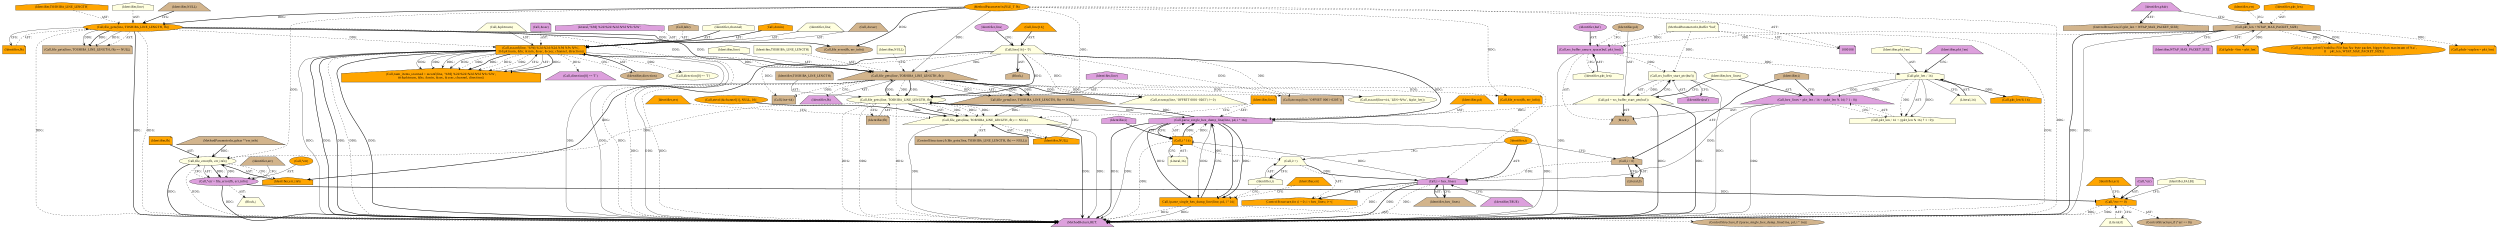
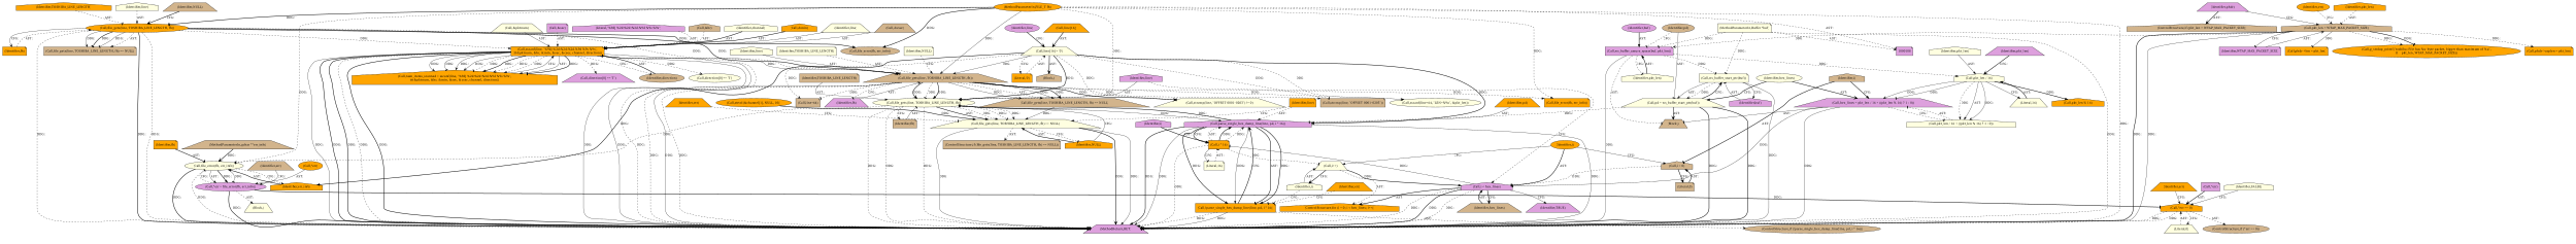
  digraph {
    fontname="PT Serif"
    node [fillcolor=orange fontname="PT Serif" shape=house style=filled]
    edge [arrowhead=normal fontname="PT Serif" style=dashed]
    n1 [fillcolor=lightyellow label="(Call,file_gets(line, TOSHIBA_LINE_LENGTH, fh))" shape=ellipse]
    n2 [fillcolor=plum label="(Call,parse_single_hex_dump_line(line, pd, i * 16))"]
    n3 [fillcolor=lightyellow label="(Call,file_gets(line, TOSHIBA_LINE_LENGTH, fh) == NULL)" shape=trapezium]
    n4 [fillcolor=lightyellow label="(Call,file_error(fh, err_info))" shape=ellipse]
    n5 [fillcolor=tan label="(Identifier,fh)" shape=note]
    n6 [fillcolor=plum label="(MethodReturn,RET)" shape=trapezium]
    n7 [label="(Call,i * 16)" shape=note]
    n8 [label="(Call,!parse_single_hex_dump_line(line, pd, i * 16))" shape=note]
    n9 [fillcolor=tan label="(ControlStructure,if (file_gets(line, TOSHIBA_LINE_LENGTH, fh) == NULL))" shape=note]
    n10 [label="(Identifier,NULL)"]
    n11 [fillcolor=plum label="(Call,*err = file_error(fh, err_info))" shape=ellipse]
    n12 [label="(Identifier,err_info)"]
    n13 [fillcolor=lightyellow label="(Call,line[16] = '\0')" shape=trapezium]
    n14 [fillcolor=tan label="(Call,file_gets(line, TOSHIBA_LINE_LENGTH, fh))" shape=trapezium]
    n15 [fillcolor=lightyellow label="(Call,strcmp(line, \"OFFSET 0001-0203\") != 0)" shape=trapezium]
+   n16 [label="(Literal,'\0')" shape=note]
    n17 [fillcolor=tan label="(Call,line+64)" shape=note]
    n18 [fillcolor=tan label="(Call,strcmp(line, \"OFFSET 0001-0203\"))" shape=note]
    n19 [fillcolor=tan label="(Block,)"]
    n20 [fillcolor=lightyellow label="(Call,sscanf(line+64, \"LEN=%9u\", &pkt_len))" shape=ellipse]
    n21 [fillcolor=plum label="(Identifier,fh)" shape=trapezium]
    n22 [fillcolor=tan label="(Call,file_gets(line, TOSHIBA_LINE_LENGTH, fh) == NULL)" shape=trapezium]
    n23 [label="(Call,file_error(fh, err_info))" shape=note]
    n24 [fillcolor=lightyellow label="(Call,i++)" shape=trapezium]
    n25 [fillcolor=lightyellow label="(Literal,16)" shape=note]
    n26 [fillcolor=tan label="(ControlStructure,if (!parse_single_hex_dump_line(line, pd, i * 16)))" shape=ellipse]
    n27 [label="(Call,sscanf(line, \"%9d] %2d:%2d:%2d.%9d %9s %9s\",\n\t\t\t&pktnum, &hr, &min, &sec, &csec, channel, direction))" shape=note]
    n28 [fillcolor=tan label="(Identifier,direction)" shape=ellipse]
    n29 [fillcolor=lightyellow label="(Call,direction[0] == 'T')" shape=ellipse]
    n30 [label="(Call,num_items_scanned = sscanf(line, \"%9d] %2d:%2d:%2d.%9d %9s %9s\",\n\t\t\t&pktnum, &hr, &min, &sec, &csec, channel, direction))"]
    n31 [fillcolor=plum label="(Call,direction[0] == 'T')" shape=trapezium]
    n32 [label="(Call,file_gets(line, TOSHIBA_LINE_LENGTH, fh))" shape=ellipse]
    n33 [label="(Identifier,fh)" shape=note]
    n34 [fillcolor=tan label="(Call,file_error(fh, err_info))" shape=ellipse]
    n35 [fillcolor=tan label="(Call,file_gets(line, TOSHIBA_LINE_LENGTH, fh) == NULL)" shape=note]
    n36 [label="(MethodParameterIn,FILE_T fh)" shape=ellipse]
    1000108 [fillcolor=plum shape=note]
    n38 [fillcolor=lightyellow label="(Call,pd = ws_buffer_start_ptr(buf))" shape=trapezium]
    n39 [fillcolor=lightyellow label="(Call,ws_buffer_start_ptr(buf))" shape=note]
    n40 [fillcolor=tan label="(Block,)" shape=trapezium]
    n41 [fillcolor=plum label="(Identifier,buf)"]
    n42 [fillcolor=plum label="(Call,ws_buffer_assure_space(buf, pkt_len))" shape=note]
    n43 [fillcolor=lightyellow label="(Call,pkt_len / 16)"]
    n44 [fillcolor=lightyellow label="(Identifier,pkt_len)"]
    n45 [fillcolor=plum label="(Call,hex_lines = pkt_len / 16 + ((pkt_len % 16) ? 1 : 0))" shape=trapezium]
    n46 [fillcolor=lightyellow label="(Call,pkt_len / 16 + ((pkt_len % 16) ? 1 : 0))"]
    n47 [fillcolor=lightyellow label="(Literal,16)" shape=trapezium]
    n48 [label="(Call,pkt_len % 16)"]
    n49 [fillcolor=lightyellow label="(MethodParameterIn,Buffer *buf)" shape=note]
    n50 [fillcolor=tan label="(Call,pkt_len > WTAP_MAX_PACKET_SIZE)"]
    n51 [fillcolor=plum label="(Identifier,WTAP_MAX_PACKET_SIZE)" shape=note]
    n52 [label="(Call,phdr->len = pkt_len)" shape=note]
    n53 [label="(Call,g_strdup_printf(\"toshiba: File has %u-byte packet, bigger than maximum of %u\",\n\t\t    pkt_len, WTAP_MAX_PACKET_SIZE))" shape=ellipse]
    n54 [label="(Call,phdr->caplen = pkt_len)" shape=note]
    n55 [fillcolor=tan label="(ControlStructure,if (pkt_len > WTAP_MAX_PACKET_SIZE))"]
    n56 [fillcolor=plum label="(Call,i < hex_lines)"]
    n57 [label="(ControlStructure,for (i = 0; i < hex_lines; i++))"]
    n58 [fillcolor=lightyellow label="(Identifier,i)"]
    n59 [fillcolor=tan label="(Identifier,hex_lines)" shape=trapezium]
    n60 [fillcolor=tan label="(Call,i = 0)"]
    n61 [fillcolor=tan label="(Literal,0)" shape=note]
    n62 [label="(Call,*err == 0)"]
    n63 [fillcolor=lightyellow label="(Block,)" shape=trapezium]
    n64 [fillcolor=tan label="(ControlStructure,if (*err == 0))" shape=ellipse]
    n65 [fillcolor=lightyellow label="(Literal,0)" shape=trapezium]
    n66 [label="(Identifier,err)" shape=trapezium]
    n67 [fillcolor=plum label="(Identifier,buf)" shape=ellipse]
    n68 [label="(Identifier,err)" shape=trapezium]
    n69 [fillcolor=plum label="(Identifier,phdr)" shape=trapezium]
    n70 [fillcolor=tan label="(Identifier,i)"]
    n71 [label="(Identifier,err)" shape=ellipse]
    n72 [label="(Identifier,pd)" shape=trapezium]
    n73 [fillcolor=lightyellow label="(Call,&pktnum)" shape=trapezium]
    n74 [fillcolor=tan label="(Identifier,TOSHIBA_LINE_LENGTH)" shape=note]
    n75 [label="(Identifier,TOSHIBA_LINE_LENGTH)"]
    n76 [label="(Identifier,err)" shape=trapezium]
    n77 [fillcolor=plum label="(Call,&sec)" shape=note]
    n78 [fillcolor=lightyellow label="(Identifier,line)"]
    n79 [label="(Identifier,i)" shape=ellipse]
    n80 [fillcolor=plum label="(Identifier,i)"]
    n81 [fillcolor=plum label="(Literal,\"%9d] %2d:%2d:%2d.%9d %9s %9s\")"]
    n82 [fillcolor=tan label="(Call,&hr)"]
    n83 [fillcolor=lightyellow label="(Identifier,line)"]
    n84 [fillcolor=lightyellow label="(Identifier,pkt_len)"]
    n85 [fillcolor=plum label="(Identifier,line)" shape=ellipse]
    n86 [label="(Identifier,pkt_len)"]
    n87 [label="(Call,*err)" shape=ellipse]
    n88 [fillcolor=plum label="(Call,*err)" shape=note]
    n89 [label="(Identifier,fh)" shape=note]
    n90 [fillcolor=tan label="(Identifier,NULL)" shape=trapezium]
    n91 [fillcolor=lightyellow label="(Identifier,TOSHIBA_LINE_LENGTH)" shape=note]
    n92 [fillcolor=plum label="(Identifier,TRUE)" shape=trapezium]
    n93 [fillcolor=lightyellow label="(Identifier,channel)"]
    n94 [fillcolor=plum label="(Identifier,line)"]
    n95 [fillcolor=lightyellow label="(Identifier,hex_lines)" shape=ellipse]
    n96 [label="(Call,&min)"]
    n97 [label="(Call,strtol(&channel[1], NULL, 10))" shape=ellipse]
    n98 [label="(Call,line[16])" shape=trapezium]
    n99 [fillcolor=tan label="(Identifier,err)" shape=trapezium]
    n100 [fillcolor=plum label="(Identifier,pkt_len)" shape=trapezium]
    n101 [fillcolor=lightyellow label="(Identifier,line)" shape=trapezium]
    n102 [fillcolor=tan label="(Call,&csec)" shape=trapezium]
    n103 [fillcolor=lightyellow label="(Identifier,FALSE)"]
    n104 [label="(Identifier,line)" shape=note]
    n105 [fillcolor=tan label="(MethodParameterIn,gchar **err_info)" shape=trapezium]
    n106 [fillcolor=lightyellow label="(Identifier,NULL)" shape=note]
    n107 [fillcolor=tan label="(Identifier,pd)" shape=ellipse]
    n1 -> n2 [arrowhead=vee label="DDG: " style=solid]
    n1 -> n3 [label="AST: " style=bold]
    n1 -> n3 [label="DDG: "]
    n1 -> n3 [arrowhead=tee label="DDG: "]
    n1 -> n3 [arrowhead=vee label="DDG: "]
    n1 -> n4 [arrowhead=vee label="DDG: "]
    n1 -> n5 [label="CFG: "]
    n1 -> n6 [label="DDG: "]
    n1 -> n6 [label="DDG: "]
    n1 -> n6 [arrowhead=vee label="DDG: "]
    n2 -> n1 [arrowhead=tee label="DDG: " style=bold]
    n2 -> n6 [label="DDG: " style=solid]
    n2 -> n6 [label="DDG: " style=bold]
    n2 -> n6 [arrowhead=vee label="DDG: " style=solid]
    n2 -> n7 [label="CFG: " style=bold]
    n2 -> n8 [arrowhead=tee label="AST: " style=bold]
    n2 -> n8 [label="DDG: " style=bold]
    n2 -> n8 [label="DDG: " style=bold]
    n2 -> n8 [label="DDG: " style=solid]
    n3 -> n6 [arrowhead=vee label="DDG: " style=bold]
    n3 -> n6 [label="DDG: " style=solid]
    n3 -> n6 [arrowhead=tee label="DDG: " style=solid]
    n3 -> n9 [arrowhead=vee label="AST: "]
    n3 -> n10 [arrowhead=tee label="CFG: "]
    n4 -> n6 [label="DDG: " style=bold]
    n4 -> n6 [label="DDG: "]
    n4 -> n11 [label="AST: " style=solid]
    n4 -> n11 [label="DDG: " style=bold]
    n4 -> n11 [arrowhead=tee label="DDG: " style=solid]
    n4 -> n12 [arrowhead=vee label="CFG: "]
    n5 -> n1 [arrowhead=tee label="AST: " style=solid]
    n7 -> n2 [label="AST: "]
    n7 -> n2 [label="DDG: " style=bold]
    n7 -> n2 [arrowhead=vee label="DDG: "]
    n7 -> n6 [label="DDG: "]
    n7 -> n24 [arrowhead=tee label="DDG: "]
    n7 -> n25 [arrowhead=tee label="CFG: " style=solid]
    n8 -> n2 [arrowhead=vee label="CFG: " style=bold]
    n8 -> n6 [arrowhead=vee label="DDG: "]
    n8 -> n6 [arrowhead=vee label="DDG: " style=solid]
    n8 -> n26 [arrowhead=vee label="AST: "]
    n10 -> n1 [arrowhead=tee label="CFG: " style=solid]
    n10 -> n3 [label="AST: " style=bold]
    n11 -> n4 [arrowhead=tee label="CFG: "]
    n11 -> n6 [arrowhead=tee label="DDG: " style=bold]
    n11 -> n62 [arrowhead=tee label="DDG: " style=bold]
    n11 -> n63 [label="AST: "]
    n12 -> n4 [label="AST: " style=bold]
    n13 -> n1 [arrowhead=tee label="DDG: " style=bold]
    n13 -> n2 [label="DDG: " style=bold]
    n13 -> n12 [label="DDG: " style=bold]
    n13 -> n14 [arrowhead=vee label="DDG: " style=solid]
    n13 -> n15 [arrowhead=tee label="DDG: "]
+   n13 -> n16 [label="CFG: "]
    n13 -> n17 [arrowhead=vee label="DDG: "]
    n13 -> n18 [arrowhead=tee label="DDG: "]
    n13 -> n19 [arrowhead=vee label="AST: " style=bold]
    n13 -> n20 [arrowhead=vee label="DDG: "]
    n14 -> n1 [arrowhead=vee label="DDG: " style=bold]
    n14 -> n1 [arrowhead=tee label="DDG: "]
    n14 -> n1 [label="DDG: " style=bold]
    n14 -> n6 [label="DDG: "]
    n14 -> n6 [arrowhead=tee label="DDG: " style=solid]
    n14 -> n6 [label="DDG: "]
    n14 -> n15 [arrowhead=vee label="DDG: " style=bold]
    n14 -> n17 [arrowhead=tee label="DDG: "]
    n14 -> n18 [label="DDG: "]
    n14 -> n20 [label="DDG: "]
    n14 -> n21 [arrowhead=tee label="CFG: "]
    n14 -> n22 [arrowhead=vee label="AST: "]
    n14 -> n22 [label="DDG: " style=solid]
    n14 -> n22 [arrowhead=vee label="DDG: " style=bold]
    n14 -> n22 [arrowhead=vee label="DDG: " style=solid]
    n14 -> n23 [label="DDG: "]
+   n16 -> n13 [arrowhead=vee label="AST: "]
    n21 -> n14 [arrowhead=vee label="AST: " style=solid]
    n22 -> n3 [label="DDG: " style=solid]
    n24 -> n56 [label="DDG: " style=bold]
    n24 -> n57 [arrowhead=vee label="AST: "]
    n24 -> n58 [arrowhead=vee label="CFG: " style=bold]
    n25 -> n7 [arrowhead=tee label="AST: "]
    n27 -> n6 [arrowhead=vee label="DDG: " style=solid]
    n27 -> n6 [label="DDG: " style=solid]
    n27 -> n6 [arrowhead=vee label="DDG: "]
    n27 -> n6 [label="DDG: " style=solid]
    n27 -> n6 [label="DDG: " style=bold]
    n27 -> n6 [label="DDG: " style=bold]
    n27 -> n6 [arrowhead=vee label="DDG: "]
    n27 -> n6 [arrowhead=vee label="DDG: " style=bold]
    n27 -> n14 [arrowhead=tee label="DDG: " style=solid]
    n27 -> n28 [arrowhead=tee label="CFG: "]
    n27 -> n29 [arrowhead=vee label="DDG: "]
    n27 -> n30 [label="AST: " style=solid]
    n27 -> n30 [arrowhead=tee label="DDG: " style=bold]
    n27 -> n30 [arrowhead=vee label="DDG: " style=solid]
    n27 -> n30 [arrowhead=tee label="DDG: " style=solid]
    n27 -> n30 [arrowhead=vee label="DDG: " style=solid]
    n27 -> n30 [arrowhead=vee label="DDG: " style=solid]
    n27 -> n30 [arrowhead=tee label="DDG: "]
    n27 -> n30 [label="DDG: " style=bold]
    n27 -> n30 [arrowhead=vee label="DDG: "]
    n27 -> n30 [label="DDG: "]
    n27 -> n31 [label="DDG: "]
    n28 -> n27 [arrowhead=tee label="AST: " style=bold]
    n30 -> n27 [label="CFG: " style=solid]
    n32 -> n6 [arrowhead=vee label="DDG: " style=bold]
    n32 -> n6 [label="DDG: "]
    n32 -> n6 [arrowhead=vee label="DDG: "]
    n32 -> n14 [arrowhead=vee label="DDG: "]
    n32 -> n14 [arrowhead=vee label="DDG: " style=bold]
    n32 -> n27 [label="DDG: "]
    n32 -> n33 [arrowhead=vee label="CFG: " style=solid]
    n32 -> n34 [label="DDG: " style=bold]
    n32 -> n35 [label="AST: "]
    n32 -> n35 [arrowhead=vee label="DDG: " style=solid]
    n32 -> n35 [arrowhead=tee label="DDG: " style=bold]
    n32 -> n35 [arrowhead=tee label="DDG: " style=solid]
    n33 -> n32 [label="AST: "]
    n36 -> n1 [arrowhead=vee label="DDG: "]
    n36 -> n4 [arrowhead=tee label="DDG: "]
    n36 -> n6 [label="DDG: "]
    n36 -> n14 [arrowhead=vee label="DDG: " style=solid]
    n36 -> n23 [label="DDG: "]
    n36 -> n32 [arrowhead=tee label="DDG: " style=bold]
    n36 -> n34 [label="DDG: " style=bold]
    n36 -> 1000108 [arrowhead=tee label="AST: "]
    n38 -> n2 [arrowhead=tee label="DDG: "]
    n38 -> n6 [arrowhead=tee label="DDG: " style=bold]
    n38 -> n6 [arrowhead=tee label="DDG: " style=bold]
    n38 -> n39 [arrowhead=vee label="CFG: " style=bold]
    n38 -> n40 [arrowhead=vee label="AST: " style=bold]
    n39 -> n6 [label="DDG: " style=solid]
    n39 -> n38 [arrowhead=vee label="AST: " style=solid]
    n39 -> n38 [arrowhead=vee label="DDG: "]
    n39 -> n41 [label="CFG: " style=solid]
    n41 -> n39 [arrowhead=tee label="AST: " style=solid]
    n42 -> n6 [label="DDG: " style=solid]
    n42 -> n39 [arrowhead=tee label="DDG: "]
    n42 -> n40 [arrowhead=tee label="AST: "]
    n42 -> n43 [label="DDG: "]
    n42 -> n44 [arrowhead=tee label="CFG: "]
    n43 -> n45 [arrowhead=vee label="DDG: " style=solid]
    n43 -> n45 [arrowhead=tee label="DDG: " style=solid]
    n43 -> n46 [label="AST: " style=solid]
    n43 -> n46 [arrowhead=vee label="DDG: " style=solid]
    n43 -> n46 [label="DDG: "]
    n43 -> n47 [label="CFG: " style=solid]
    n43 -> n48 [label="DDG: " style=bold]
    n44 -> n42 [label="AST: " style=bold]
    n45 -> n6 [arrowhead=tee label="DDG: " style=solid]
    n45 -> n40 [arrowhead=tee label="AST: " style=solid]
    n45 -> n46 [arrowhead=tee label="CFG: "]
    n45 -> n56 [arrowhead=tee label="DDG: " style=solid]
    n46 -> n45 [arrowhead=tee label="AST: "]
    n47 -> n43 [label="AST: " style=bold]
    n49 -> n6 [arrowhead=tee label="DDG: "]
    n49 -> 1000108 [arrowhead=vee label="AST: "]
    n49 -> n39 [arrowhead=tee label="DDG: "]
    n49 -> n42 [arrowhead=tee label="DDG: "]
    n50 -> n6 [arrowhead=vee label="DDG: " style=bold]
    n50 -> n6 [arrowhead=vee label="DDG: " style=solid]
    n50 -> n42 [arrowhead=vee label="DDG: "]
    n50 -> n51 [arrowhead=tee label="CFG: " style=solid]
    n50 -> n52 [arrowhead=tee label="DDG: " style=solid]
    n50 -> n53 [arrowhead=vee label="DDG: "]
    n50 -> n53 [arrowhead=tee label="DDG: " style=bold]
    n50 -> n54 [arrowhead=vee label="DDG: "]
    n51 -> n50 [arrowhead=vee label="AST: " style=solid]
    n56 -> n6 [arrowhead=tee label="DDG: " style=bold]
    n56 -> n6 [arrowhead=vee label="DDG: "]
    n56 -> n6 [label="DDG: "]
    n56 -> n7 [arrowhead=tee label="DDG: " style=solid]
    n56 -> n57 [arrowhead=vee label="AST: " style=bold]
    n56 -> n59 [arrowhead=vee label="CFG: " style=bold]
    n58 -> n8 [arrowhead=tee label="CFG: "]
    n58 -> n24 [label="AST: " style=solid]
    n59 -> n56 [label="AST: " style=bold]
    n60 -> n56 [arrowhead=tee label="DDG: "]
    n60 -> n61 [arrowhead=vee label="CFG: " style=bold]
    n61 -> n60 [label="AST: " style=bold]
    n62 -> n6 [label="DDG: "]
    n62 -> n6 [label="DDG: "]
    n62 -> n64 [label="AST: "]
    n62 -> n65 [arrowhead=vee label="CFG: "]
    n65 -> n62 [label="AST: "]
    n66 -> n8 [arrowhead=vee label="CFG: "]
    n67 -> n42 [label="AST: " style=bold]
    n68 -> n3 [arrowhead=tee label="CFG: "]
    n69 -> n50 [label="CFG: " style=solid]
    n69 -> n55 [arrowhead=vee label="AST: " style=bold]
    n70 -> n45 [label="CFG: " style=bold]
    n70 -> n60 [arrowhead=tee label="AST: " style=bold]
    n71 -> n50 [arrowhead=vee label="CFG: "]
    n72 -> n2 [label="AST: " style=solid]
    n73 -> n27 [arrowhead=vee label="AST: " style=solid]
    n74 -> n1 [label="AST: " style=solid]
    n75 -> n32 [arrowhead=tee label="AST: "]
    n76 -> n62 [arrowhead=vee label="CFG: " style=solid]
    n77 -> n27 [label="AST: "]
    n78 -> n14 [arrowhead=tee label="AST: " style=solid]
    n79 -> n24 [label="CFG: " style=solid]
    n79 -> n56 [arrowhead=tee label="AST: " style=bold]
    n79 -> n60 [label="CFG: " style=solid]
    n80 -> n7 [label="AST: " style=bold]
    n81 -> n27 [arrowhead=vee label="AST: "]
    n82 -> n27 [arrowhead=vee label="AST: "]
    n83 -> n32 [label="AST: "]
    n84 -> n43 [label="AST: " style=solid]
    n85 -> n13 [arrowhead=vee label="CFG: " style=bold]
    n86 -> n50 [arrowhead=tee label="AST: "]
    n87 -> n11 [arrowhead=vee label="AST: " style=solid]
    n88 -> n62 [arrowhead=vee label="AST: " style=bold]
    n89 -> n4 [arrowhead=tee label="AST: " style=bold]
    n90 -> n32 [arrowhead=vee label="CFG: " style=bold]
    n91 -> n14 [label="AST: "]
-   n92 -> n56 [label="CFG: " style=solid]
+   n56 -> n92 [label="CFG: " style=solid]
    n93 -> n27 [label="AST: " style=bold]
    n94 -> n1 [arrowhead=vee label="AST: " style=solid]
    n94 -> n56 [label="CFG: "]
    n95 -> n38 [label="CFG: " style=bold]
    n95 -> n45 [arrowhead=vee label="AST: " style=bold]
    n96 -> n27 [arrowhead=tee label="AST: " style=bold]
    n97 -> n3 [label="DDG: " style=bold]
    n98 -> n13 [arrowhead=vee label="AST: " style=bold]
    n99 -> n11 [label="CFG: " style=solid]
    n100 -> n43 [arrowhead=vee label="CFG: " style=bold]
    n101 -> n27 [arrowhead=vee label="AST: " style=solid]
    n102 -> n27 [arrowhead=tee label="AST: " style=solid]
    n103 -> n62 [label="CFG: " style=solid]
    n104 -> n2 [label="AST: "]
    n104 -> n3 [label="CFG: "]
    n105 -> n4 [arrowhead=vee label="DDG: " style=bold]
    n106 -> n14 [label="CFG: "]
    n107 -> n38 [arrowhead=tee label="AST: " style=solid]
    n107 -> n42 [arrowhead=tee label="CFG: "]
  }
